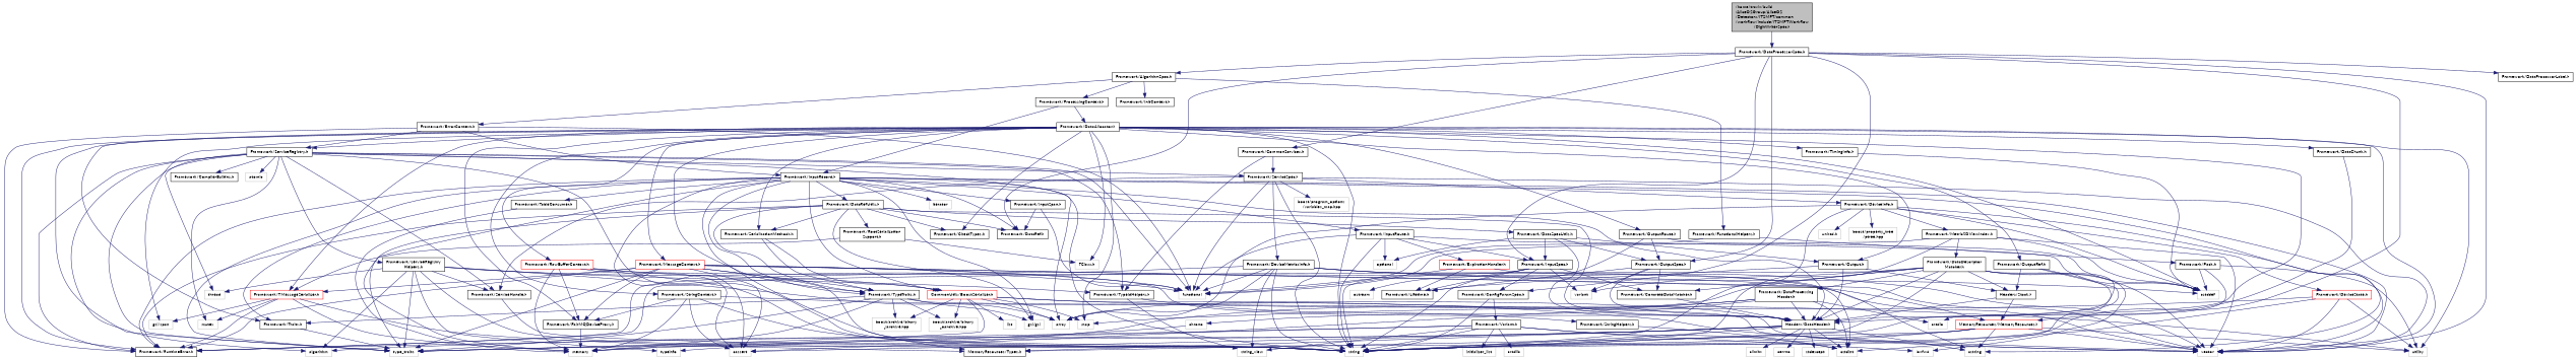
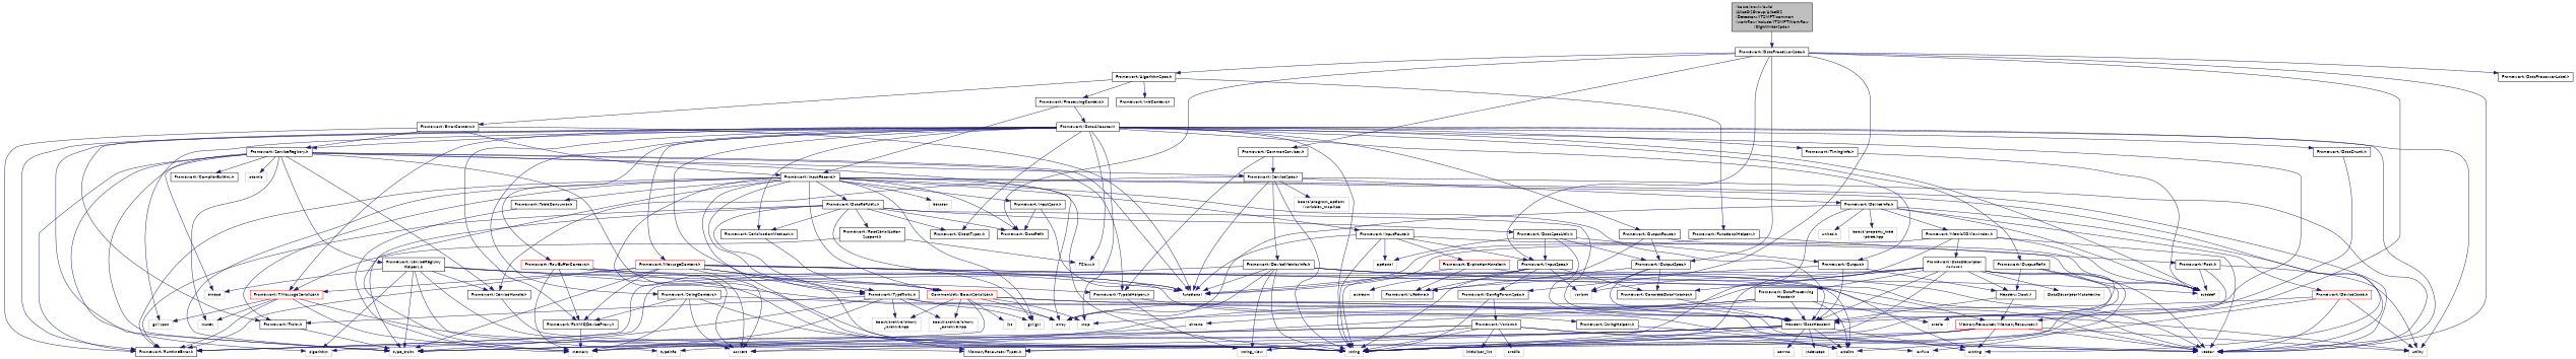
  digraph {
    fontname=Lato
    node [color=black fontname=Lato fontsize=10 shape=record]
    edge [color=midnightblue fontname=Lato fontsize=10 labelfontname=Helvetica labelfontsize=10 style=solid]
    n1 [fillcolor=grey75 fontcolor=black height=0.2 label="/home/travis/build\l/AliceO2Group/AliceO2\l/Detectors/ITSMFT/common\l/workflow/include/ITSMFTWorkflow\l/DigitWriterSpec.h" style=filled width=0.4]
    n2 [height=0.2 label="Framework/DataProcessorSpec.h" width=0.4]
    n3 [height=0.2 label="Framework/AlgorithmSpec.h" width=0.4]
    n4 [height=0.2 label="Framework/DataRef.h" width=0.4]
    n5 [color=grey75 height=0.2 label=vector width=0.4]
    n6 [height=0.2 label="Framework/OutputSpec.h" width=0.4]
    n7 [color=grey75 height=0.2 label=string width=0.4]
    n8 [height=0.2 label="Framework/InputSpec.h" width=0.4]
    n9 [height=0.2 label="Framework/ConfigParamSpec.h" width=0.4]
    n10 [height=0.2 label="Framework/DataProcessorLabel.h" width=0.4]
    n11 [height=0.2 label="Framework/CommonServices.h" width=0.4]
    n12 [height=0.2 label="Framework/ProcessingContext.h" width=0.4]
    n13 [height=0.2 label="Framework/ErrorContext.h" width=0.4]
    n14 [height=0.2 label="Framework/InitContext.h" width=0.4]
    n15 [height=0.2 label="Framework/FunctionalHelpers.h" width=0.4]
    n16 [height=0.2 label="Headers/DataHeader.h" width=0.4]
    n17 [height=0.2 label="Framework/Lifetime.h" width=0.4]
    n18 [height=0.2 label="Framework/ConcreteDataMatcher.h" width=0.4]
    n19 [color=grey75 height=0.2 label=variant width=0.4]
    n20 [color=grey75 height=0.2 label=ostream width=0.4]
    n21 [height=0.2 label="Framework/Variant.h" width=0.4]
    n22 [height=0.2 label="Framework/ServiceSpec.h" width=0.4]
    n23 [height=0.2 label="Framework/TypeIdHelpers.h" width=0.4]
    n24 [height=0.2 label="Framework/InputRecord.h" width=0.4]
    n25 [height=0.2 label="Framework/DataAllocator.h" width=0.4]
    n26 [color=grey75 height=0.2 label=functional width=0.4]
    n27 [height=0.2 label="Framework/RuntimeError.h" width=0.4]
    n28 [height=0.2 label="Framework/ServiceRegistry.h" width=0.4]
    n29 [height=0.2 label="Framework/Pack.h" width=0.4]
    n30 [height=0.2 label="Framework/DataRefUtils.h" width=0.4]
    n31 [color=grey75 height=0.2 label=memory width=0.4]
    n32 [height=0.2 label="MemoryResources/Types.h" width=0.4]
    n33 [height=0.2 label="Framework/TypeTraits.h" width=0.4]
    n34 [color=grey75 height=0.2 label=type_traits width=0.4]
    n35 [height=0.2 label="Framework/Traits.h" width=0.4]
    n36 [color=grey75 height=0.2 label="gsl/gsl" width=0.4]
    n37 [color=red height=0.2 label="CommonUtils/BoostSerializer.h" width=0.4]
    n38 [color=grey75 height=0.2 label=cassert width=0.4]
    n39 [color=grey75 height=0.2 label=cstring width=0.4]
    n40 [height=0.2 label="Framework/InputRoute.h" width=0.4]
    n41 [height=0.2 label="Framework/InputSpan.h" width=0.4]
    n42 [height=0.2 label="Framework/TableConsumer.h" width=0.4]
    n43 [color=grey75 height=0.2 label=iterator width=0.4]
    n44 [height=0.2 label="Framework/SerializationMethods.h" width=0.4]
    n45 [height=0.2 label="Framework/CheckTypes.h" width=0.4]
    n46 [color=red height=0.2 label="Framework/TMessageSerializer.h" width=0.4]
    n47 [color=grey75 height=0.2 label="TClass.h" width=0.4]
    n48 [color=grey75 height=0.2 label="gsl/span" width=0.4]
    n49 [color=grey75 height=0.2 label=utility width=0.4]
    n50 [color=grey75 height=0.2 label=map width=0.4]
    n51 [height=0.2 label="Framework/Output.h" width=0.4]
    n52 [color=grey75 height=0.2 label=cstddef width=0.4]
    n53 [color=red height=0.2 label="Framework/MessageContext.h" width=0.4]
    n54 [height=0.2 label="Framework/FairMQDeviceProxy.h" width=0.4]
    n55 [height=0.2 label="Framework/StringContext.h" width=0.4]
    n56 [color=red height=0.2 label="Framework/RawBufferContext.h" width=0.4]
    n57 [height=0.2 label="Framework/OutputRef.h" width=0.4]
    n58 [height=0.2 label="Framework/OutputRoute.h" width=0.4]
    n59 [height=0.2 label="Framework/DataChunk.h" width=0.4]
    n60 [height=0.2 label="Framework/TimingInfo.h" width=0.4]
    n61 [height=0.2 label="Framework/RootSerialization\lSupport.h" width=0.4]
    n62 [height=0.2 label="Framework/DataSpecUtils.h" width=0.4]
    n63 [color=grey75 height=0.2 label="boost/archive/binary\l_iarchive.hpp" width=0.4]
    n64 [color=grey75 height=0.2 label="boost/archive/binary\l_oarchive.hpp" width=0.4]
    n65 [color=grey75 height=0.2 label=array width=0.4]
    n66 [color=grey75 height=0.2 label=list width=0.4]
    n67 [color=grey75 height=0.2 label=cstdint width=0.4]
    n68 [color=grey75 height=0.2 label=algorithm width=0.4]
    n69 [color=grey75 height=0.2 label=stdexcept width=0.4]
-   n70 [color=grey75 height=0.2 label=climits width=0.4]
    n71 [color=grey75 height=0.2 label=cerrno width=0.4]
    n72 [color=grey75 height=0.2 label=optional width=0.4]
    n73 [color=red height=0.2 label="Framework/ExpirationHandler.h" width=0.4]
    n74 [color=grey75 height=0.2 label=mutex width=0.4]
    n75 [height=0.2 label="Headers/Stack.h" width=0.4]
-   n76 [height=0.2 label="Framework/DataDescriptor\lMatcher.h" width=0.4]
+   n76 [height=0.2 label="Framework/DataDescriptor\lVariant.h" width=0.4]
    n77 [height=0.2 label="Framework/DataProcessing\lHeader.h" width=0.4]
    n78 [color=grey75 height=0.2 label=iosfwd width=0.4]
+   n79 [color=grey75 height=0.2 label="DataDescriptorMatcher.inc" width=0.4]
    n80 [color=grey75 height=0.2 label=cstdio width=0.4]
    n81 [color=grey75 height=0.2 label=chrono width=0.4]
    n82 [color=red height=0.2 label="MemoryResources/MemoryResources.h" width=0.4]
    n83 [color=grey75 height=0.2 label=typeinfo width=0.4]
    n84 [color=grey75 height=0.2 label=cstdlib width=0.4]
    n85 [color=grey75 height=0.2 label=initializer_list width=0.4]
    n86 [color=grey75 height=0.2 label=string_view width=0.4]
    n87 [height=0.2 label="Framework/ServiceHandle.h" width=0.4]
    n88 [height=0.2 label="Framework/ServiceRegistry\lHelpers.h" width=0.4]
    n89 [color=grey75 height=0.2 label=thread width=0.4]
    n90 [height=0.2 label="Framework/CompilerBuiltins.h" width=0.4]
    n91 [color=grey75 height=0.2 label=atomic width=0.4]
    n92 [height=0.2 label="Framework/DeviceMetricsInfo.h" width=0.4]
    n93 [height=0.2 label="Framework/DeviceInfo.h" width=0.4]
    n94 [color=grey75 height=0.2 label="boost/program_options\l/variables_map.hpp" width=0.4]
    n95 [height=0.2 label="Framework/StringHelpers.h" width=0.4]
    n96 [height=0.2 label="Framework/Metric2DViewIndex.h" width=0.4]
    n97 [color=red height=0.2 label="Framework/DeviceState.h" width=0.4]
    n98 [color=grey75 height=0.2 label="unistd.h" width=0.4]
    n99 [color=grey75 height=0.2 label="boost/property_tree\l/ptree.hpp" width=0.4]
    n1 -> n2
    n2 -> n3
    n2 -> n4
    n2 -> n5
    n2 -> n6
    n2 -> n7
    n2 -> n8
    n2 -> n9
    n2 -> n10
    n2 -> n11
    n3 -> n12
    n3 -> n13
    n3 -> n14
    n3 -> n15
    n6 -> n16
    n6 -> n17
    n6 -> n18
    n6 -> n19
    n8 -> n7
    n8 -> n9
    n8 -> n17
    n8 -> n18
    n8 -> n19
    n8 -> n20
    n9 -> n7
    n9 -> n21
    n11 -> n22
    n11 -> n23
    n12 -> n24
    n12 -> n25
    n13 -> n24
    n13 -> n26
    n13 -> n27
    n13 -> n28
    n15 -> n26
    n15 -> n29
    n16 -> n7
    n16 -> n31
    n16 -> n32
    n16 -> n38
    n16 -> n39
    n16 -> n67
    n16 -> n68
    n16 -> n69
-   n16 -> n70
    n16 -> n71
    n18 -> n16
    n21 -> n7
    n21 -> n27
    n21 -> n34
    n21 -> n67
    n21 -> n78
    n21 -> n84
    n21 -> n85
    n21 -> n86
    n22 -> n5
    n22 -> n7
    n22 -> n26
    n22 -> n87
    n22 -> n92
    n22 -> n93
    n22 -> n94
    n23 -> n86
    n23 -> n95
    n24 -> n4
    n24 -> n5
    n24 -> n7
    n24 -> n16
    n24 -> n27
    n24 -> n30
    n24 -> n31
    n24 -> n32
    n24 -> n33
    n24 -> n34
    n24 -> n35
    n24 -> n36
    n24 -> n37
    n24 -> n38
    n24 -> n39
    n24 -> n40
    n24 -> n41
    n24 -> n42
    n24 -> n43
    n25 -> n5
    n25 -> n7
    n25 -> n16
    n25 -> n27
    n25 -> n28
    n25 -> n33
    n25 -> n34
    n25 -> n35
    n25 -> n44
    n25 -> n45
    n25 -> n46
    n25 -> n47
    n25 -> n48
    n25 -> n49
    n25 -> n50
    n25 -> n51
    n25 -> n52
    n25 -> n53
    n25 -> n54
    n25 -> n55
    n25 -> n56
    n25 -> n57
    n25 -> n58
    n25 -> n59
    n25 -> n60
    n28 -> n7
    n28 -> n22
    n28 -> n23
    n28 -> n26
    n28 -> n27
    n28 -> n34
    n28 -> n65
    n28 -> n68
    n28 -> n74
    n28 -> n87
    n28 -> n88
    n28 -> n89
    n28 -> n90
    n28 -> n91
    n29 -> n49
    n29 -> n52
    n29 -> n80
    n30 -> n4
    n30 -> n16
    n30 -> n27
    n30 -> n33
    n30 -> n34
    n30 -> n36
    n30 -> n44
    n30 -> n45
    n30 -> n61
    n30 -> n62
    n33 -> n5
    n33 -> n31
    n33 -> n34
    n33 -> n35
    n33 -> n36
    n33 -> n63
    n33 -> n64
    n35 -> n34
    n37 -> n5
    n37 -> n34
    n37 -> n49
    n37 -> n50
    n37 -> n63
    n37 -> n64
    n37 -> n65
    n37 -> n66
    n40 -> n7
    n40 -> n8
    n40 -> n26
    n40 -> n52
    n40 -> n72
    n40 -> n73
    n41 -> n4
    n41 -> n26
    n42 -> n31
-   n44 -> n33
    n44 -> n37
    n46 -> n27
    n46 -> n31
    n46 -> n32
    n46 -> n48
    n46 -> n74
    n51 -> n16
    n51 -> n17
    n51 -> n75
    n53 -> n5
    n53 -> n7
    n53 -> n16
    n53 -> n26
    n53 -> n27
    n53 -> n33
    n53 -> n34
    n53 -> n38
    n53 -> n46
    n53 -> n54
    n53 -> n82
    n54 -> n31
    n55 -> n5
    n55 -> n7
    n55 -> n31
    n55 -> n38
    n55 -> n54
    n56 -> n5
    n56 -> n7
    n56 -> n31
    n56 -> n37
    n56 -> n38
    n56 -> n54
    n57 -> n7
    n57 -> n16
    n57 -> n75
    n58 -> n6
    n58 -> n7
    n58 -> n52
    n59 -> n82
    n60 -> n52
    n61 -> n46
    n61 -> n47
    n62 -> n6
    n62 -> n8
    n62 -> n16
    n62 -> n51
    n62 -> n72
    n73 -> n17
    n73 -> n26
    n73 -> n67
    n75 -> n16
    n75 -> n82
    n76 -> n5
    n76 -> n7
    n76 -> n16
    n76 -> n18
    n76 -> n19
    n76 -> n27
    n76 -> n65
    n76 -> n67
    n76 -> n75
    n76 -> n77
    n76 -> n78
+   n76 -> n79
    n77 -> n16
    n77 -> n31
    n77 -> n38
    n77 -> n67
    n77 -> n80
    n77 -> n81
    n81 -> n83
    n82 -> n5
    n82 -> n7
    n82 -> n32
    n82 -> n34
    n82 -> n39
    n82 -> n49
    n87 -> n7
    n88 -> n7
    n88 -> n23
    n88 -> n26
    n88 -> n34
    n88 -> n65
    n88 -> n68
    n88 -> n83
    n88 -> n87
    n88 -> n89
    n92 -> n5
    n92 -> n7
    n92 -> n26
    n92 -> n27
    n92 -> n39
    n92 -> n52
    n92 -> n65
    n92 -> n86
    n93 -> n5
    n93 -> n7
    n93 -> n52
    n93 -> n65
    n93 -> n96
    n93 -> n97
    n93 -> n98
    n93 -> n99
    n95 -> n67
    n96 -> n5
    n96 -> n7
    n96 -> n26
    n96 -> n52
    n96 -> n76
    n97 -> n5
    n97 -> n7
    n97 -> n49
    n97 -> n50
  }
